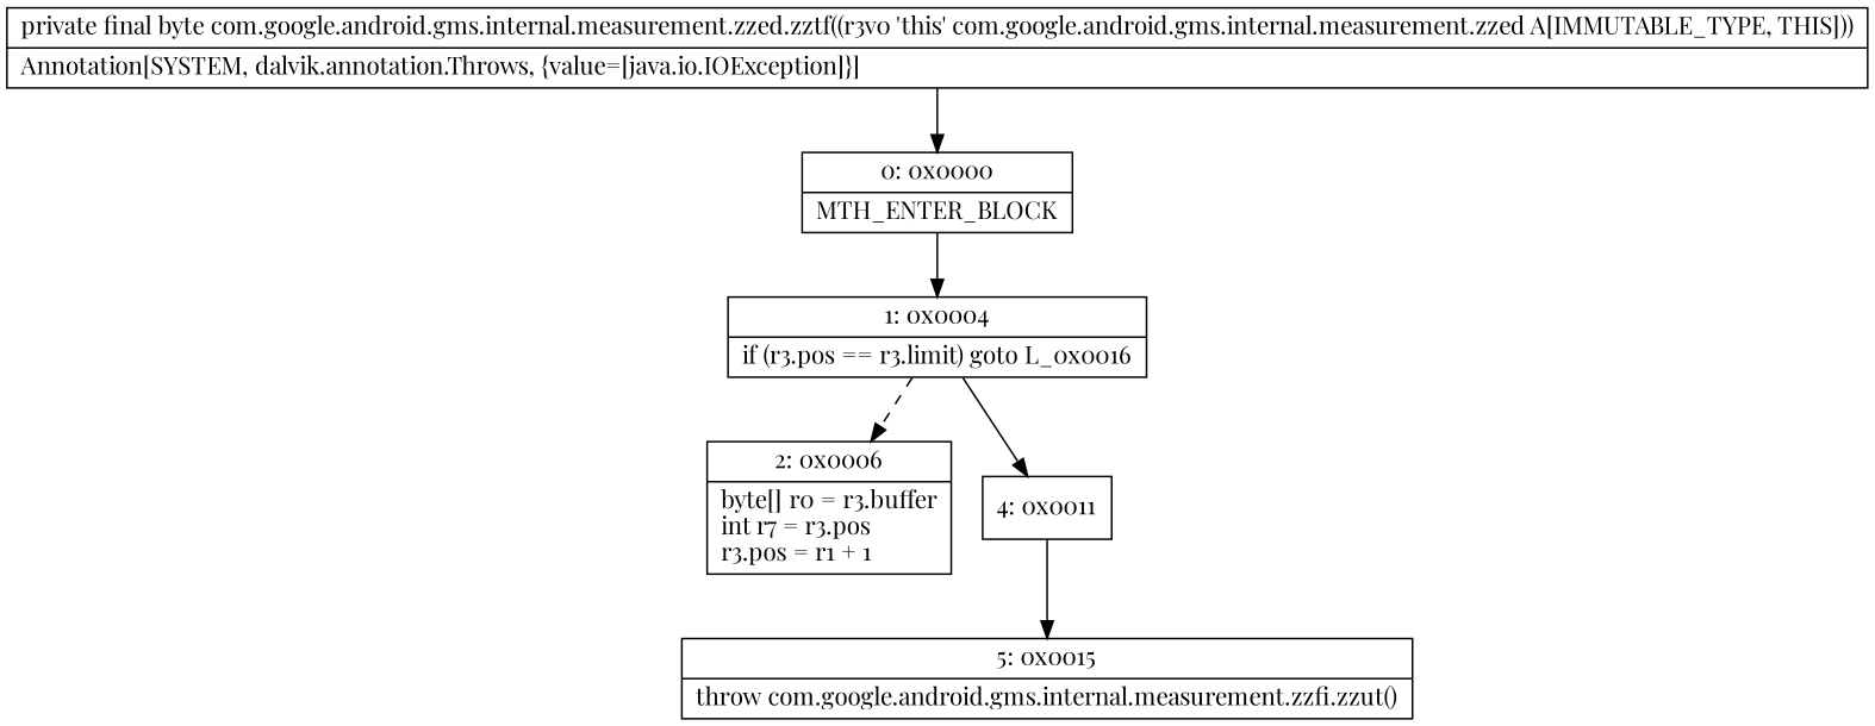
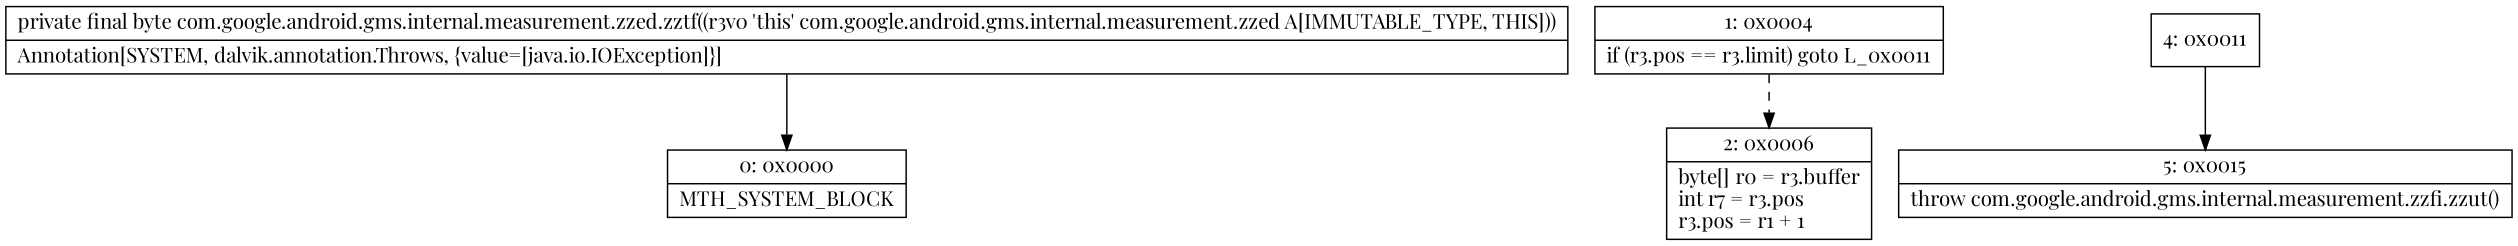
  digraph {
    fontname="Playfair Display"
    node [fontname="Playfair Display" shape=record]
    edge [fontname="Playfair Display"]
-   n1 [label="{0\:\ 0x0000|MTH_ENTER_BLOCK\l}"]
-   n2 [label="{1\:\ 0x0004|if (r3.pos == r3.limit) goto L_0x0016\l}"]
+   n1 [label="{0\:\ 0x0000|MTH_SYSTEM_BLOCK\l}"]
+   n2 [label="{1\:\ 0x0004|if (r3.pos == r3.limit) goto L_0x0011\l}"]
    n3 [label="{2\:\ 0x0006|byte[] r0 = r3.buffer\lint r7 = r3.pos\lr3.pos = r1 + 1\l}"]
    n4 [label="{4\:\ 0x0011}"]
    n5 [label="{5\:\ 0x0015|throw com.google.android.gms.internal.measurement.zzfi.zzut()\l}"]
    n6 [label="{private final byte com.google.android.gms.internal.measurement.zzed.zztf((r3v0 'this' com.google.android.gms.internal.measurement.zzed A[IMMUTABLE_TYPE, THIS]))  | Annotation[SYSTEM, dalvik.annotation.Throws, \{value=[java.io.IOException]\}]\l}"]
-   n1 -> n2
    n2 -> n3 [style=dashed]
-   n2 -> n4
    n4 -> n5
    n6 -> n1
  }
